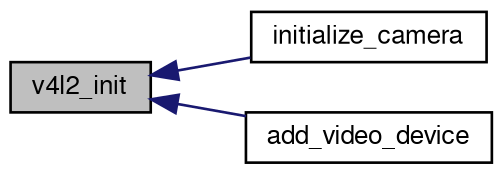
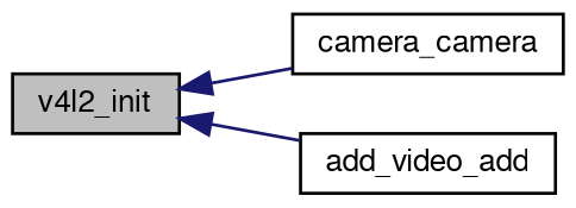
  digraph {
    rankdir=LR
    node [color=black fillcolor=white fontname=FreeSans fontsize=10 shape=record style=filled]
    edge [color=midnightblue dir=back fontname=FreeSans fontsize=10 labelfontname=FreeSans labelfontsize=10 style=solid]
    n1 [fillcolor=grey75 fontcolor=black height=0.2 label=v4l2_init width=0.4]
-   n2 [height=0.2 label=initialize_camera width=0.4]
-   n3 [height=0.2 label=add_video_device width=0.4]
+   n2 [height=0.2 label=camera_camera width=0.4]
+   n3 [height=0.2 label=add_video_add width=0.4]
    n1 -> n2
    n1 -> n3
  }
